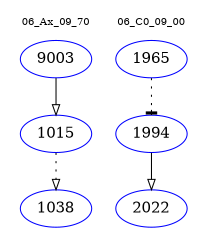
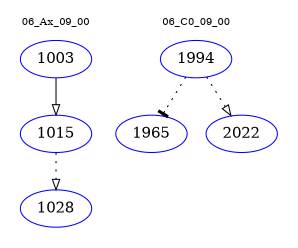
  digraph {
    node [color=blue]
    edge [arrowhead=onormal color=black style=dotted]
    n1 [label=1015]
-   n2 [label=9003]
-   n3 [label=1038]
+   n2 [label=1003]
+   n3 [label=1028]
    n4 [label=1994]
    n5 [label=1965]
    n6 [label=2022]
    subgraph cluster_1 {
      color=white
      fontsize=10
-     label="06_Ax_09_70"
+     label="06_Ax_09_00"
      n1
      n2
      n3
    }
    subgraph cluster_2 {
      color=white
      fontsize=10
      label="06_C0_09_00"
      n4
      n5
      n6
    }
    n1 -> n3
    n2 -> n1 [style=solid]
-   n5 -> n4 [arrowhead=tee]
-   n4 -> n6 [style=solid]
+   n4 -> n5 [arrowhead=tee]
+   n4 -> n6
  }
